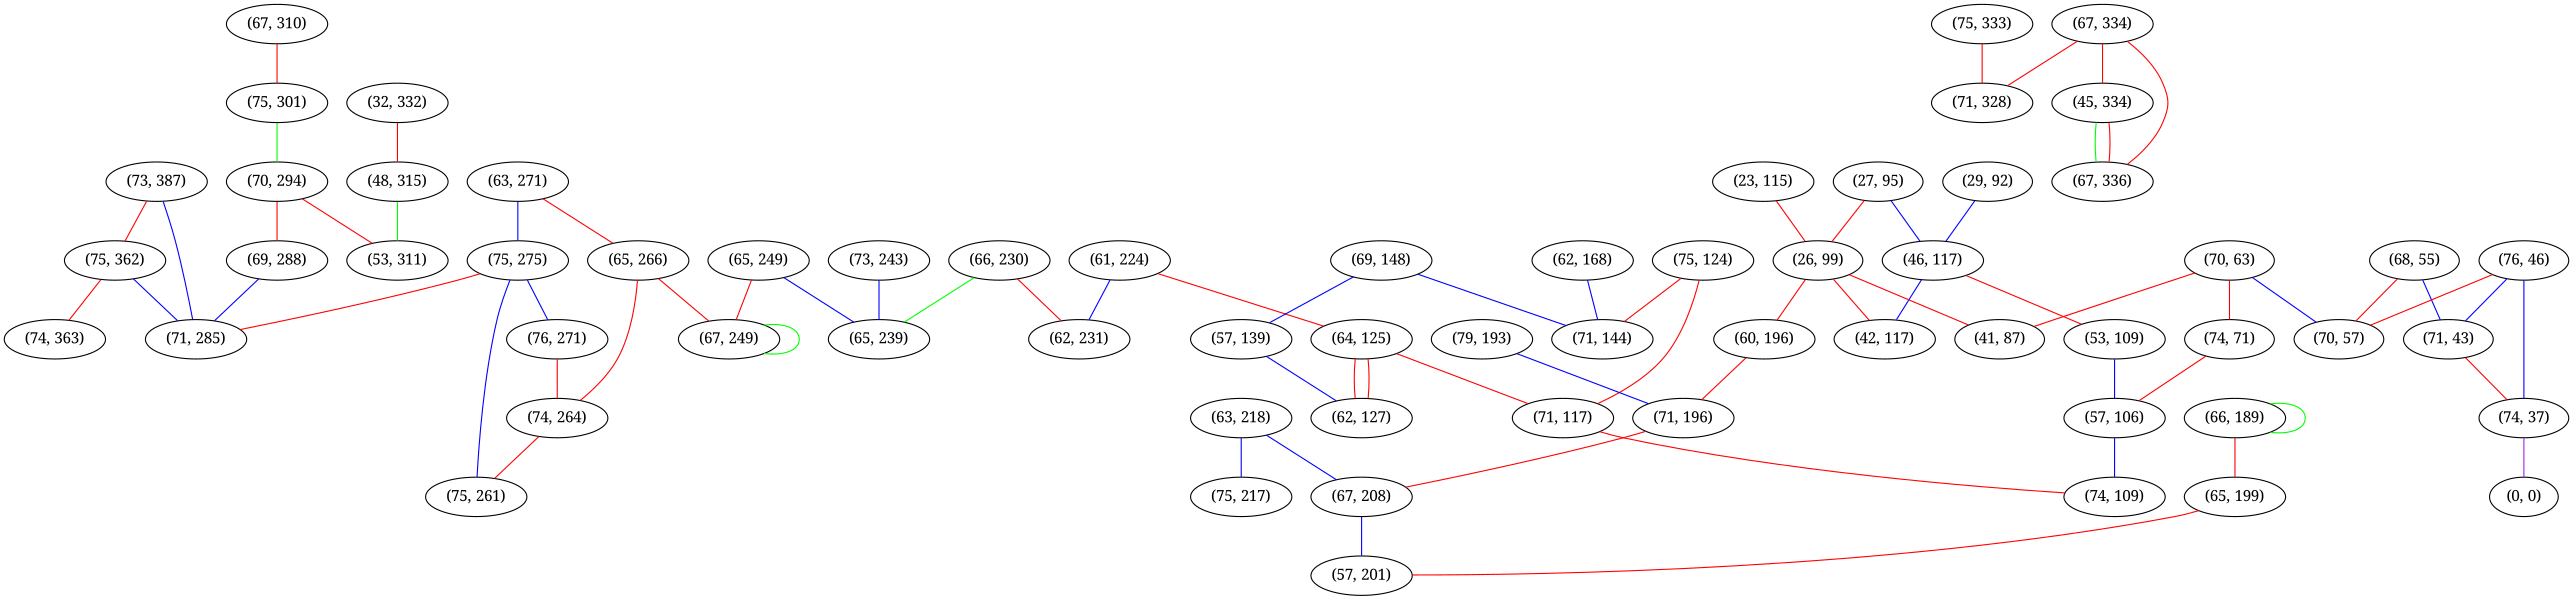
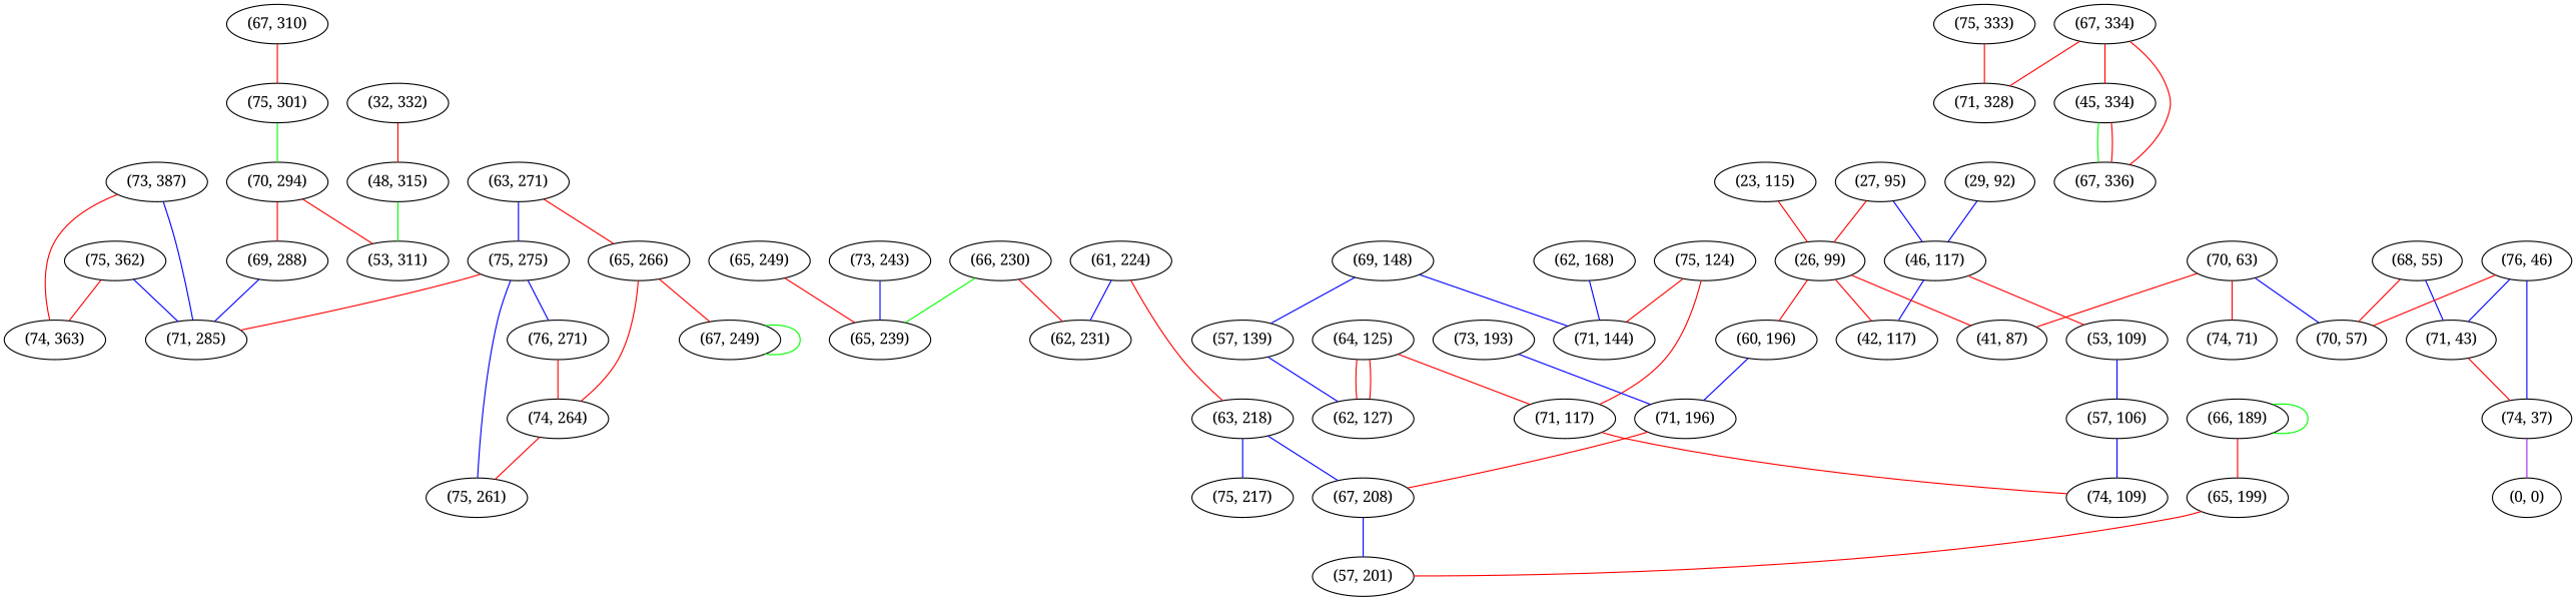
  graph {
    fontname="Noto Serif"
    node [fontname="Noto Serif"]
    edge [color=red fontname="Noto Serif" weight=1]
    "(65, 249)"
    "(67, 249)"
    "(65, 239)"
    "(67, 310)"
    "(75, 301)"
    "(70, 294)"
    "(75, 124)"
    "(71, 117)"
    "(71, 144)"
    "(74, 109)"
    "(73, 387)"
    "(74, 363)"
    "(71, 285)"
    "(70, 63)"
    "(74, 71)"
    "(41, 87)"
    "(70, 57)"
    "(57, 106)"
    "(75, 362)"
    "(61, 224)"
    "(62, 231)"
    "(63, 218)"
    "(75, 217)"
    "(67, 208)"
    "(63, 271)"
    "(75, 275)"
    "(65, 266)"
    "(76, 271)"
    "(75, 261)"
    "(74, 264)"
    "(68, 55)"
    "(71, 43)"
    "(74, 37)"
    n34 [label="(46, 117)"]
    "(27, 95)"
    "(26, 99)"
    "(42, 117)"
    "(53, 109)"
    "(60, 196)"
    "(73, 243)"
    "(64, 125)"
    "(62, 127)"
-   "(73, 193)" [label="(79, 193)"]
+   "(73, 193)"
    "(71, 196)"
    "(67, 334)"
    "(71, 328)"
    n47 [label="(45, 334)"]
    "(67, 336)"
    "(53, 311)"
    "(69, 288)"
    "(66, 189)"
    "(65, 199)"
    "(57, 201)"
    "(66, 230)"
    "(76, 46)"
    "(0, 0)"
    "(69, 148)"
    "(57, 139)"
    "(32, 332)"
    "(48, 315)"
    n61 [label="(75, 333)"]
    "(62, 168)"
    "(23, 115)"
    "(29, 92)"
-   "(65, 249)" -- "(67, 249)"
-   "(65, 249)" -- "(65, 239)" [color=blue weight=3]
+   "(65, 249)" -- "(65, 239)" [weight=3]
    "(67, 249)" -- "(67, 249)" [color=green weight=2]
    "(67, 310)" -- "(75, 301)"
    "(75, 301)" -- "(70, 294)" [color=green weight=2]
    "(70, 294)" -- "(53, 311)"
    "(70, 294)" -- "(69, 288)"
    "(75, 124)" -- "(71, 117)"
    "(75, 124)" -- "(71, 144)"
    "(71, 117)" -- "(74, 109)"
-   "(73, 387)" -- "(75, 362)"
+   "(73, 387)" -- "(74, 363)"
    "(73, 387)" -- "(71, 285)" [color=blue weight=3]
    "(70, 63)" -- "(74, 71)"
    "(70, 63)" -- "(41, 87)"
    "(70, 63)" -- "(70, 57)" [color=blue]
-   "(74, 71)" -- "(57, 106)"
    "(57, 106)" -- "(74, 109)" [color=blue weight=3]
    "(75, 362)" -- "(74, 363)"
    "(75, 362)" -- "(71, 285)" [color=blue weight=3]
    "(61, 224)" -- "(62, 231)" [color=blue weight=3]
-   "(61, 224)" -- "(64, 125)"
+   "(61, 224)" -- "(63, 218)"
    "(63, 218)" -- "(75, 217)" [color=blue weight=3]
    "(63, 218)" -- "(67, 208)" [color=blue weight=3]
    "(67, 208)" -- "(57, 201)" [color=blue weight=3]
    "(63, 271)" -- "(75, 275)" [color=blue weight=3]
    "(63, 271)" -- "(65, 266)"
    "(75, 275)" -- "(71, 285)"
    "(75, 275)" -- "(76, 271)" [color=blue weight=3]
    "(75, 275)" -- "(75, 261)" [color=blue weight=3]
    "(65, 266)" -- "(67, 249)"
    "(65, 266)" -- "(74, 264)"
    "(76, 271)" -- "(74, 264)"
    "(74, 264)" -- "(75, 261)"
    "(68, 55)" -- "(70, 57)"
    "(68, 55)" -- "(71, 43)" [color=blue weight=3]
    "(71, 43)" -- "(74, 37)"
    "(74, 37)" -- "(0, 0)" [color=purple weight=4]
    n34 -- "(42, 117)" [color=blue weight=3]
    n34 -- "(53, 109)"
    "(27, 95)" -- n34 [color=blue weight=3]
    "(27, 95)" -- "(26, 99)"
    "(26, 99)" -- "(41, 87)"
    "(26, 99)" -- "(42, 117)"
    "(26, 99)" -- "(60, 196)"
    "(53, 109)" -- "(57, 106)" [color=blue weight=3]
-   "(60, 196)" -- "(71, 196)" [weight=3]
+   "(60, 196)" -- "(71, 196)" [color=blue weight=3]
    "(73, 243)" -- "(65, 239)" [color=blue weight=3]
    "(64, 125)" -- "(71, 117)"
    "(64, 125)" -- "(62, 127)"
    "(64, 125)" -- "(62, 127)"
    "(73, 193)" -- "(71, 196)" [color=blue weight=3]
    "(71, 196)" -- "(67, 208)"
    "(67, 334)" -- "(71, 328)"
    "(67, 334)" -- n47
    "(67, 334)" -- "(67, 336)"
    n47 -- "(67, 336)" [color=green weight=2]
    n47 -- "(67, 336)"
    "(69, 288)" -- "(71, 285)" [color=blue weight=3]
    "(66, 189)" -- "(66, 189)" [color=green weight=2]
    "(66, 189)" -- "(65, 199)"
    "(65, 199)" -- "(57, 201)"
    "(66, 230)" -- "(65, 239)" [color=green]
    "(66, 230)" -- "(62, 231)"
    "(76, 46)" -- "(70, 57)"
    "(76, 46)" -- "(71, 43)" [color=blue weight=3]
    "(76, 46)" -- "(74, 37)" [color=blue weight=3]
    "(69, 148)" -- "(71, 144)" [color=blue weight=3]
    "(69, 148)" -- "(57, 139)" [color=blue weight=3]
    "(57, 139)" -- "(62, 127)" [color=blue]
    "(32, 332)" -- "(48, 315)"
    "(48, 315)" -- "(53, 311)" [color=green]
    n61 -- "(71, 328)"
    "(62, 168)" -- "(71, 144)" [color=blue weight=3]
    "(23, 115)" -- "(26, 99)"
    "(29, 92)" -- n34 [color=blue weight=3]
  }
